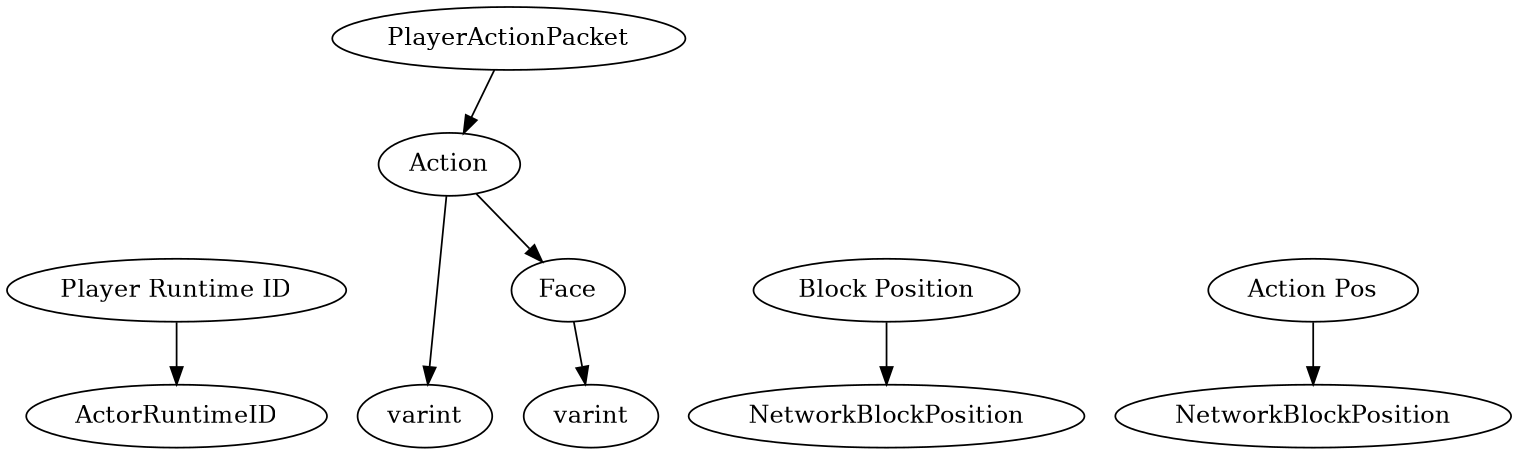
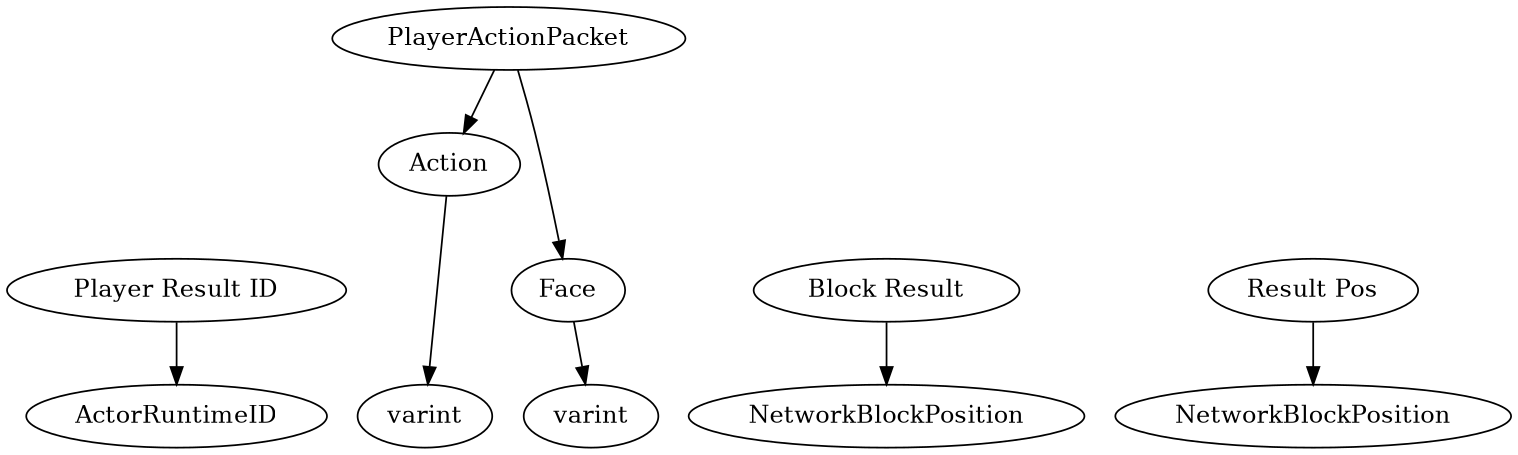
  digraph {
    rankdir=TB
    n1 [label=ActorRuntimeID]
    n2 [label=varint]
    n3 [label=NetworkBlockPosition]
    n4 [label=NetworkBlockPosition]
    n5 [label=varint]
    n6 [label=PlayerActionPacket]
    n7 [label=Action]
    n8 [label=Face]
-   n9 [label="Player Runtime ID"]
-   n10 [label="Block Position"]
-   n11 [label="Action Pos"]
+   n9 [label="Player Result ID"]
+   n10 [label="Block Result"]
+   n11 [label="Result Pos"]
    subgraph sub_1 {
      rank=max
      n1
      n2
      n3
      n4
      n5
    }
    n6 -> n7
-   n7 -> n8
+   n6 -> n8
    n7 -> n2
    n8 -> n5
    n9 -> n1
    n10 -> n3
    n11 -> n4
  }
